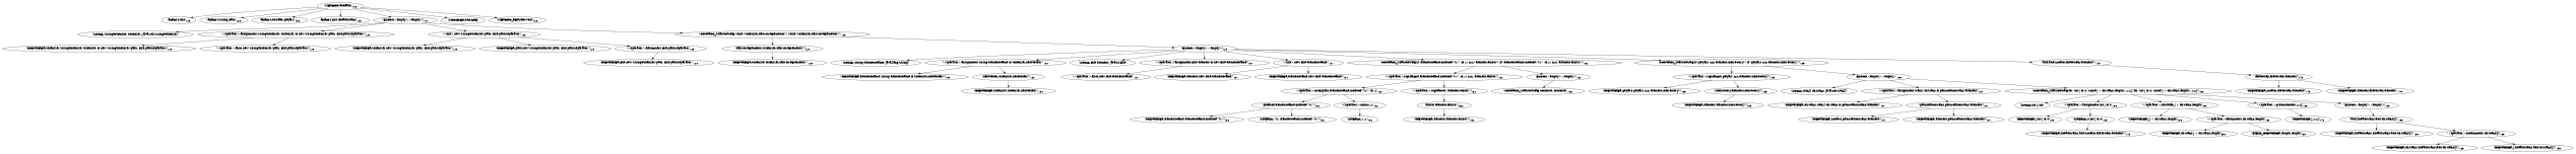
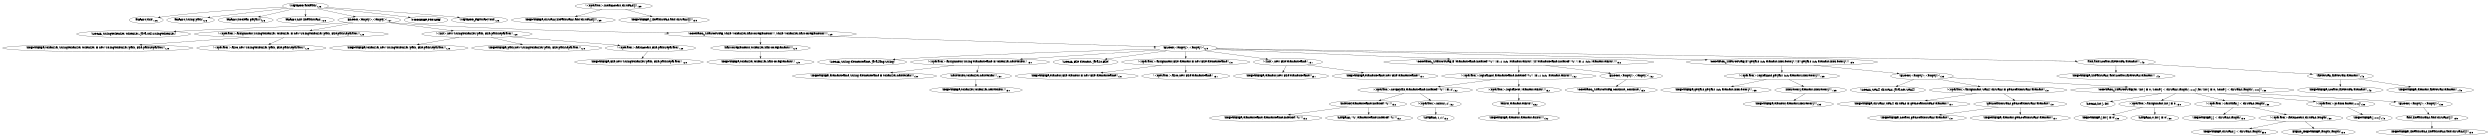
  digraph {
    n1 [label=<(METHOD,addPath)<SUB>126</SUB>>]
    n2 [label=<(PARAM,this)<SUB>126</SUB>>]
    n3 [label=<(PARAM,String path)<SUB>126</SUB>>]
    n4 [label=<(PARAM,boolean getJars)<SUB>426</SUB>>]
    n5 [label=<(PARAM,List libPathURLs)<SUB>126</SUB>>]
    n6 [label=<(BLOCK,&lt;empty&gt;,&lt;empty&gt;)<SUB>127</SUB>>]
    n7 [label=<(MODIFIER,PRIVATE)>]
    n8 [label=<(METHOD_RETURN,void)<SUB>126</SUB>>]
    n9 [label=<(LOCAL,StringTokenizer tokenizer: java.util.StringTokenizer)>]
    n10 [label=<(&lt;operator&gt;.assignment,StringTokenizer tokenizer = new StringTokenizer(path, File.pathSeparator))<SUB>128</SUB>>]
    n11 [label=<(&lt;init&gt;,new StringTokenizer(path, File.pathSeparator))<SUB>128</SUB>>]
    n12 [label=<(CONTROL_STRUCTURE,while (tokenizer.hasMoreElements()),while (tokenizer.hasMoreElements()))<SUB>129</SUB>>]
    n13 [label=<(IDENTIFIER,tokenizer,StringTokenizer tokenizer = new StringTokenizer(path, File.pathSeparator))<SUB>128</SUB>>]
    n14 [label=<(&lt;operator&gt;.alloc,new StringTokenizer(path, File.pathSeparator))<SUB>128</SUB>>]
    n15 [label=<(IDENTIFIER,tokenizer,new StringTokenizer(path, File.pathSeparator))<SUB>128</SUB>>]
    n16 [label=<(IDENTIFIER,path,new StringTokenizer(path, File.pathSeparator))<SUB>128</SUB>>]
    n17 [label=<(&lt;operator&gt;.fieldAccess,File.pathSeparator)<SUB>128</SUB>>]
    n18 [label=<(hasMoreElements,tokenizer.hasMoreElements())<SUB>129</SUB>>]
    n19 [label=<(BLOCK,&lt;empty&gt;,&lt;empty&gt;)<SUB>129</SUB>>]
    n20 [label=<(IDENTIFIER,File,new StringTokenizer(path, File.pathSeparator))<SUB>128</SUB>>]
    n21 [label=<(IDENTIFIER,tokenizer,tokenizer.hasMoreElements())<SUB>129</SUB>>]
    n22 [label=<(LOCAL,String elementName: java.lang.String)>]
    n23 [label=<(&lt;operator&gt;.assignment,String elementName = tokenizer.nextToken())<SUB>130</SUB>>]
    n24 [label=<(LOCAL,File element: java.io.File)>]
    n25 [label=<(&lt;operator&gt;.assignment,File element = new File(elementName))<SUB>131</SUB>>]
    n26 [label=<(&lt;init&gt;,new File(elementName))<SUB>131</SUB>>]
    n27 [label=<(CONTROL_STRUCTURE,if (elementName.indexOf(&quot;%&quot;) != -1 &amp;&amp; !element.exists()),if (elementName.indexOf(&quot;%&quot;) != -1 &amp;&amp; !element.exists()))<SUB>132</SUB>>]
    n28 [label=<(CONTROL_STRUCTURE,if (getJars &amp;&amp; element.isDirectory()),if (getJars &amp;&amp; element.isDirectory()))<SUB>135</SUB>>]
    n29 [label=<(add,add(Locator.fileToURL(element)))<SUB>143</SUB>>]
    n30 [label=<(IDENTIFIER,elementName,String elementName = tokenizer.nextToken())<SUB>130</SUB>>]
    n31 [label=<(nextToken,tokenizer.nextToken())<SUB>130</SUB>>]
+   n32 [label=<(IDENTIFIER,element,File element = new File(elementName))<SUB>131</SUB>>]
    n33 [label=<(&lt;operator&gt;.alloc,new File(elementName))<SUB>131</SUB>>]
    n34 [label=<(IDENTIFIER,element,new File(elementName))<SUB>231</SUB>>]
    n35 [label=<(IDENTIFIER,elementName,new File(elementName))<SUB>131</SUB>>]
    n36 [label=<(&lt;operator&gt;.logicalAnd,elementName.indexOf(&quot;%&quot;) != -1 &amp;&amp; !element.exists())<SUB>132</SUB>>]
    n37 [label=<(BLOCK,&lt;empty&gt;,&lt;empty&gt;)<SUB>132</SUB>>]
    n38 [label=<(&lt;operator&gt;.logicalAnd,getJars &amp;&amp; element.isDirectory())<SUB>135</SUB>>]
    n39 [label=<(BLOCK,&lt;empty&gt;,&lt;empty&gt;)<SUB>135</SUB>>]
    n40 [label=<(IDENTIFIER,libPathURLs,add(Locator.fileToURL(element)))<SUB>143</SUB>>]
    n41 [label=<(fileToURL,fileToURL(element))<SUB>143</SUB>>]
    n42 [label=<(IDENTIFIER,tokenizer,tokenizer.nextToken())<SUB>130</SUB>>]
    n43 [label=<(&lt;operator&gt;.notEquals,elementName.indexOf(&quot;%&quot;) != -1)<SUB>132</SUB>>]
    n44 [label=<(&lt;operator&gt;.logicalNot,!element.exists())<SUB>132</SUB>>]
    n45 [label=<(CONTROL_STRUCTURE,continue;,continue;)<SUB>133</SUB>>]
    n46 [label=<(indexOf,elementName.indexOf(&quot;%&quot;))<SUB>132</SUB>>]
    n47 [label=<(&lt;operator&gt;.minus,-1)<SUB>132</SUB>>]
    n48 [label=<(exists,element.exists())<SUB>632</SUB>>]
    n49 [label=<(IDENTIFIER,elementName,elementName.indexOf(&quot;%&quot;))<SUB>132</SUB>>]
    n50 [label=<(LITERAL,&quot;%&quot;,elementName.indexOf(&quot;%&quot;))<SUB>132</SUB>>]
    n51 [label=<(LITERAL,1,-1)<SUB>132</SUB>>]
    n52 [label=<(IDENTIFIER,element,element.exists())<SUB>132</SUB>>]
    n53 [label=<(IDENTIFIER,getJars,getJars &amp;&amp; element.isDirectory())<SUB>735</SUB>>]
    n54 [label=<(isDirectory,element.isDirectory())<SUB>135</SUB>>]
    n55 [label=<(LOCAL,URL[] dirURLs: java.net.URL[])>]
    n56 [label=<(&lt;operator&gt;.assignment,URL[] dirURLs = getLocationURLs(element))<SUB>137</SUB>>]
    n57 [label=<(CONTROL_STRUCTURE,for (int j = 0; Some(j &lt; dirURLs.length); ++j),for (int j = 0; Some(j &lt; dirURLs.length); ++j))<SUB>138</SUB>>]
    n58 [label=<(IDENTIFIER,element,element.isDirectory())<SUB>135</SUB>>]
    n59 [label=<(IDENTIFIER,dirURLs,URL[] dirURLs = getLocationURLs(element))<SUB>137</SUB>>]
    n60 [label=<(getLocationURLs,getLocationURLs(element))<SUB>137</SUB>>]
    n61 [label=<(LOCAL,int j: int)>]
    n62 [label=<(&lt;operator&gt;.assignment,int j = 0)<SUB>138</SUB>>]
    n63 [label=<(&lt;operator&gt;.lessThan,j &lt; dirURLs.length)<SUB>138</SUB>>]
    n64 [label=<(&lt;operator&gt;.preIncrement,++j)<SUB>138</SUB>>]
    n65 [label=<(BLOCK,&lt;empty&gt;,&lt;empty&gt;)<SUB>138</SUB>>]
    n66 [label=<(IDENTIFIER,Locator,getLocationURLs(element))<SUB>137</SUB>>]
    n67 [label=<(IDENTIFIER,element,getLocationURLs(element))<SUB>137</SUB>>]
    n68 [label=<(IDENTIFIER,j,int j = 0)<SUB>138</SUB>>]
    n69 [label=<(LITERAL,0,int j = 0)<SUB>138</SUB>>]
    n70 [label=<(IDENTIFIER,j,j &lt; dirURLs.length)<SUB>138</SUB>>]
    n71 [label=<(&lt;operator&gt;.fieldAccess,dirURLs.length)<SUB>138</SUB>>]
    n72 [label=<(IDENTIFIER,j,++j)<SUB>148</SUB>>]
    n73 [label=<(add,libPathURLs.add(dirURLs[j]))<SUB>139</SUB>>]
    n74 [label=<(IDENTIFIER,dirURLs,j &lt; dirURLs.length)<SUB>338</SUB>>]
    n75 [label=<(FIELD_IDENTIFIER,length,length)<SUB>138</SUB>>]
    n76 [label=<(IDENTIFIER,libPathURLs,libPathURLs.add(dirURLs[j]))<SUB>139</SUB>>]
    n77 [label=<(&lt;operator&gt;.indexAccess,dirURLs[j])<SUB>139</SUB>>]
    n78 [label=<(IDENTIFIER,dirURLs,libPathURLs.add(dirURLs[j]))<SUB>139</SUB>>]
    n79 [label=<(IDENTIFIER,j,libPathURLs.add(dirURLs[j]))<SUB>139</SUB>>]
    n80 [label=<(IDENTIFIER,Locator,fileToURL(element))<SUB>143</SUB>>]
    n81 [label=<(IDENTIFIER,element,fileToURL(element))<SUB>145</SUB>>]
    n1 -> n2
    n1 -> n3
    n1 -> n4
    n1 -> n5
    n1 -> n6
    n1 -> n7
    n1 -> n8
    n6 -> n9
    n6 -> n10
    n6 -> n11
    n6 -> n12
    n10 -> n13
    n10 -> n14
    n11 -> n15
    n11 -> n16
    n11 -> n17
    n12 -> n18
    n12 -> n19
    n17 -> n20
    n18 -> n21
    n19 -> n22
    n19 -> n23
    n19 -> n24
    n19 -> n25
    n19 -> n26
    n19 -> n27
    n19 -> n28
    n19 -> n29
    n23 -> n30
    n23 -> n31
+   n25 -> n32
    n25 -> n33
    n26 -> n34
    n26 -> n35
    n27 -> n36
    n27 -> n37
    n28 -> n38
    n28 -> n39
-   n69 -> n40
+   n29 -> n40
    n29 -> n41
    n31 -> n42
    n36 -> n43
    n36 -> n44
    n37 -> n45
    n38 -> n53
    n38 -> n54
    n39 -> n55
    n39 -> n56
    n39 -> n57
    n41 -> n80
    n41 -> n81
    n43 -> n46
    n43 -> n47
    n44 -> n48
    n46 -> n49
    n46 -> n50
    n47 -> n51
    n48 -> n52
    n54 -> n58
    n56 -> n59
    n56 -> n60
    n57 -> n61
    n57 -> n62
    n57 -> n63
    n57 -> n64
    n57 -> n65
    n60 -> n66
    n60 -> n67
    n62 -> n68
    n62 -> n69
    n63 -> n70
    n63 -> n71
    n64 -> n72
    n65 -> n73
    n71 -> n74
    n71 -> n75
    n73 -> n76
-   n73 -> n77
    n77 -> n78
    n77 -> n79
  }
